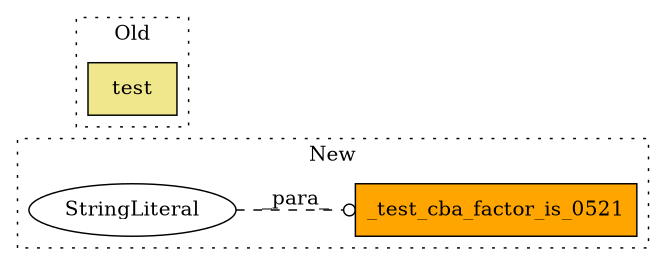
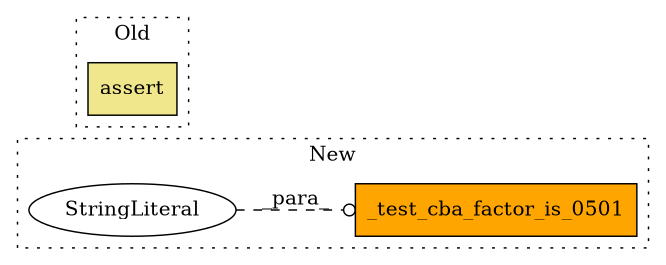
  digraph {
    rankdir=LR
    node [shape=box style=filled]
-   n1 [a=32 l="25,1" label=_test_cba_factor_is_0521 s="35689,35742" fillcolor=orange]
+   n1 [a=32 l="25,1" label=_test_cba_factor_is_0501 s="35689,35742" fillcolor=orange]
    n2 [a=45 l=18 label=StringLiteral s=35714 shape=ellipse fillcolor=white]
-   n3 [a=6 l=7 label=test s=39376 fillcolor=khaki]
+   n3 [a=6 l=7 label=assert s=39376 fillcolor=khaki]
    subgraph cluster_1 {
      label=New
      style=dotted
      n1
      n2
    }
    subgraph cluster_2 {
      label=Old
      style=dotted
      n3
    }
    n2 -> n1 [label=_para_ style=dashed arrowhead=odot]
  }
